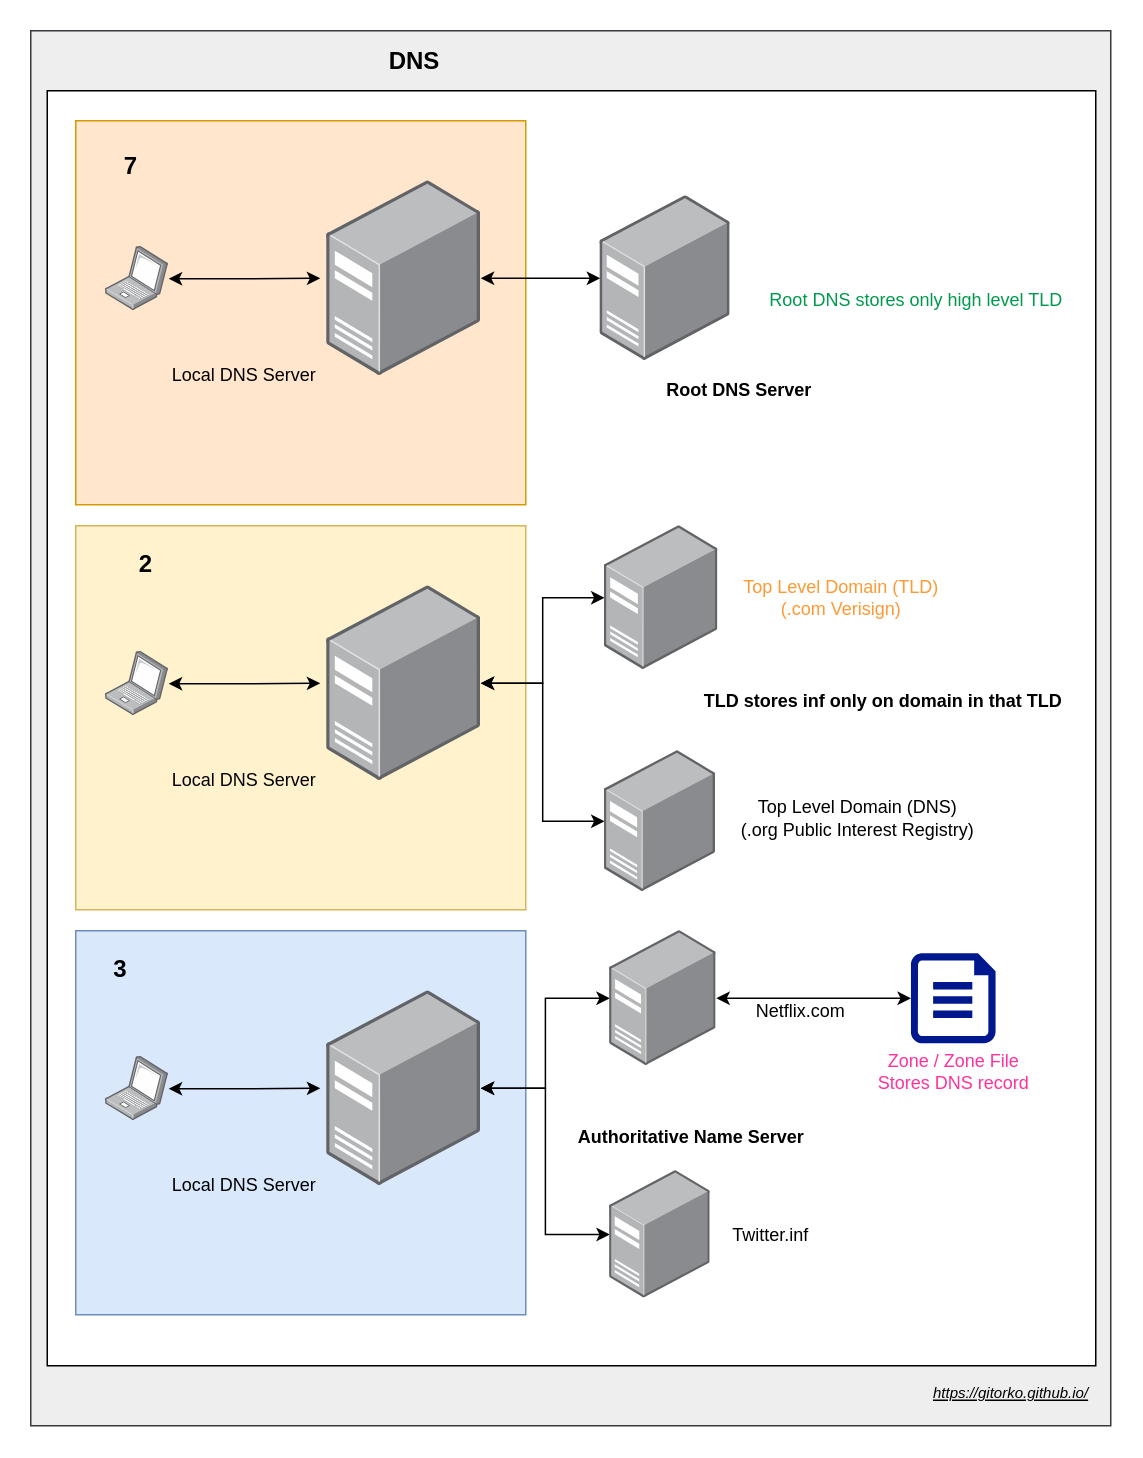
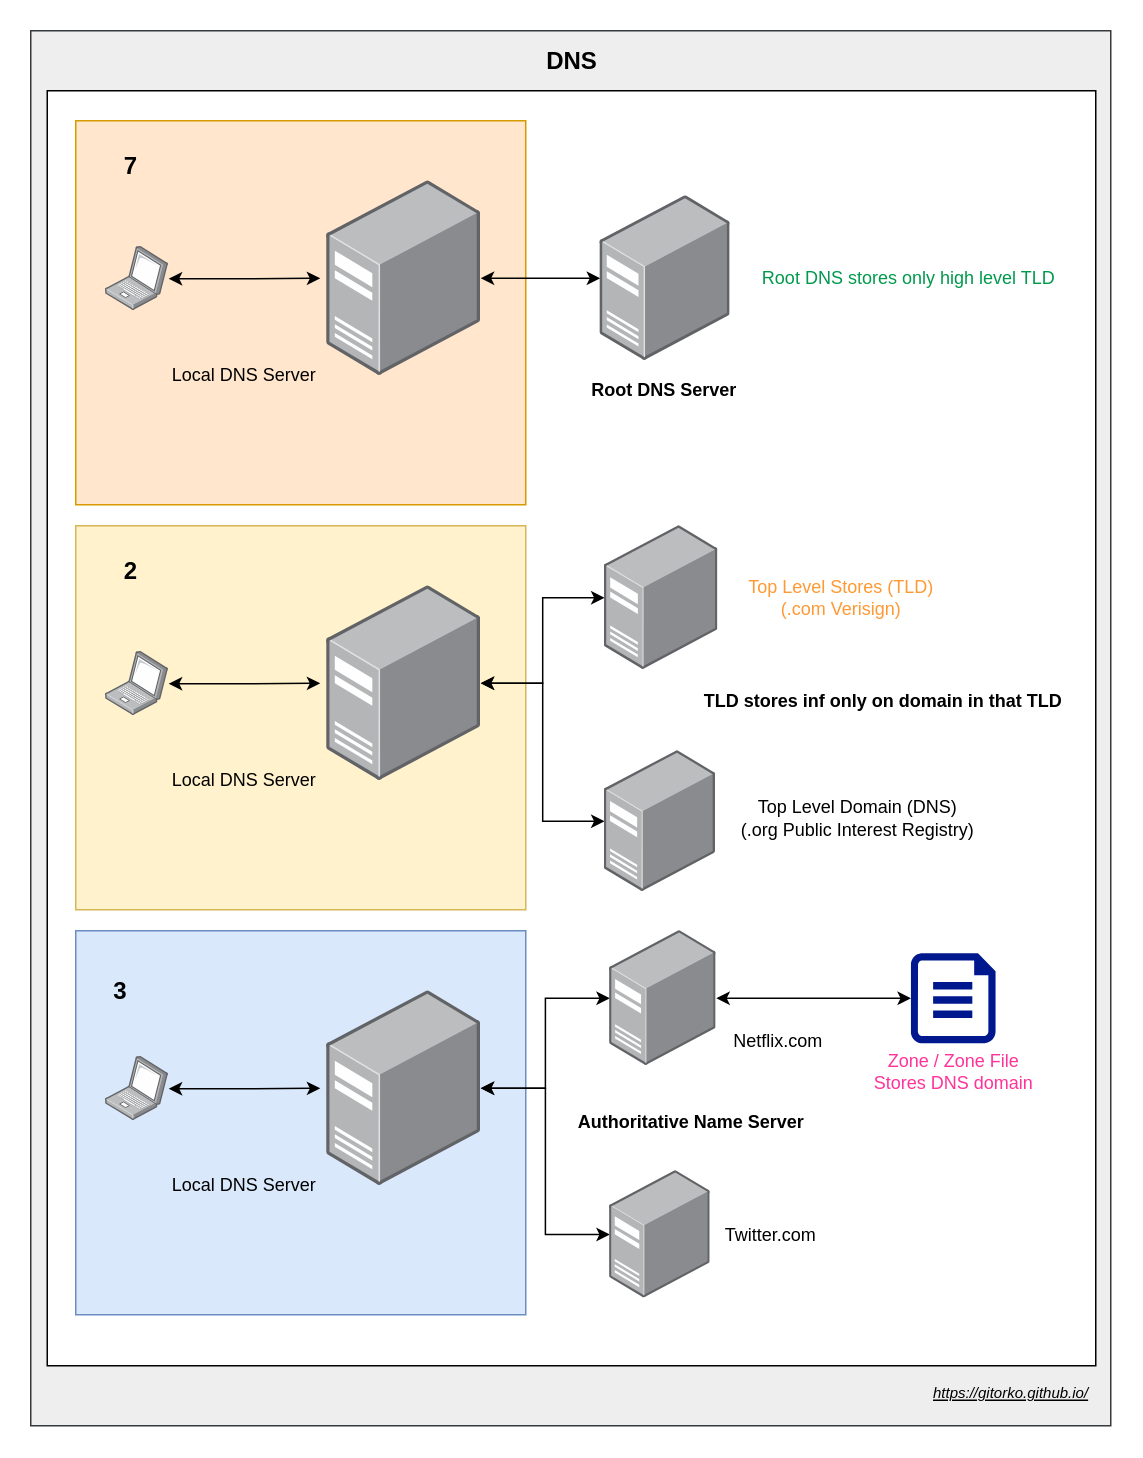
  <mxCell id="0" />
  <mxCell id="1" parent="0" />
  <mxCell id="2" value="" style="rounded=0;whiteSpace=wrap;html=1;fontSize=16;fillColor=#eeeeee;strokeColor=#36393d;" parent="1" vertex="1"><mxGeometry x="20" y="20" width="720" height="930" as="geometry" /></mxCell>
  <mxCell id="3" value="" style="rounded=0;whiteSpace=wrap;html=1;fontSize=16;" parent="1" vertex="1"><mxGeometry x="31" y="60" width="699" height="850" as="geometry" /></mxCell>
  <mxCell id="4" value="" style="rounded=0;whiteSpace=wrap;html=1;fillColor=#ffe6cc;strokeColor=#d79b00;" parent="1" vertex="1"><mxGeometry x="50" y="80" width="300" height="256" as="geometry" /></mxCell>
  <mxCell id="5" value="" style="edgeStyle=orthogonalEdgeStyle;rounded=0;orthogonalLoop=1;jettySize=auto;html=1;startArrow=classic;startFill=1;" parent="1" source="6" target="7" edge="1"><mxGeometry relative="1" as="geometry" /></mxCell>
  <mxCell id="6" value="" style="points=[];aspect=fixed;html=1;align=center;shadow=0;dashed=0;image;image=img/lib/allied_telesis/computer_and_terminals/Server_Desktop.svg;" parent="1" vertex="1"><mxGeometry x="399.62" y="130" width="86.78" height="110" as="geometry" /></mxCell>
  <mxCell id="7" value="" style="points=[];aspect=fixed;html=1;align=center;shadow=0;dashed=0;image;image=img/lib/allied_telesis/computer_and_terminals/Server_Desktop.svg;" parent="1" vertex="1"><mxGeometry x="217.44" y="120" width="102.56" height="130" as="geometry" /></mxCell>
- <mxCell id="8" value="Root DNS Server" style="text;html=1;align=center;verticalAlign=middle;resizable=0;points=[];autosize=1;fontStyle=1" parent="1" vertex="1"><mxGeometry x="436.56" y="250" width="110" height="20" as="geometry" /></mxCell>
- <mxCell id="9" value="Zone / Zone File&lt;br&gt;Stores DNS record" style="text;html=1;align=center;verticalAlign=middle;resizable=0;points=[];autosize=1;fontColor=#FF3399;" parent="1" vertex="1"><mxGeometry x="575" y="699" width="120" height="30" as="geometry" /></mxCell>
+ <mxCell id="8" value="Root DNS Server" style="text;html=1;align=center;verticalAlign=middle;resizable=0;points=[];autosize=1;fontStyle=1" parent="1" vertex="1"><mxGeometry x="386.56" y="250" width="110" height="20" as="geometry" /></mxCell>
+ <mxCell id="9" value="Zone / Zone File&lt;br&gt;Stores DNS domain" style="text;html=1;align=center;verticalAlign=middle;resizable=0;points=[];autosize=1;fontColor=#FF3399;" parent="1" vertex="1"><mxGeometry x="575" y="699" width="120" height="30" as="geometry" /></mxCell>
  <mxCell id="10" value="Local DNS Server" style="text;html=1;align=center;verticalAlign=middle;resizable=0;points=[];autosize=1;" parent="1" vertex="1"><mxGeometry x="107.44" y="240" width="110" height="20" as="geometry" /></mxCell>
  <mxCell id="11" value="" style="edgeStyle=orthogonalEdgeStyle;rounded=0;orthogonalLoop=1;jettySize=auto;html=1;entryX=-0.043;entryY=0.5;entryDx=0;entryDy=0;entryPerimeter=0;startArrow=classic;startFill=1;" parent="1" source="12" target="7" edge="1"><mxGeometry relative="1" as="geometry"><mxPoint x="192" y="185.3" as="targetPoint" /></mxGeometry></mxCell>
  <mxCell id="12" value="" style="points=[];aspect=fixed;html=1;align=center;shadow=0;dashed=0;image;image=img/lib/allied_telesis/computer_and_terminals/Laptop.svg;" parent="1" vertex="1"><mxGeometry x="70" y="164" width="42" height="42.6" as="geometry" /></mxCell>
  <mxCell id="13" value="" style="rounded=0;whiteSpace=wrap;html=1;fillColor=#fff2cc;strokeColor=#d6b656;" parent="1" vertex="1"><mxGeometry x="50" y="350" width="300" height="256" as="geometry" /></mxCell>
  <mxCell id="14" value="" style="edgeStyle=orthogonalEdgeStyle;rounded=0;orthogonalLoop=1;jettySize=auto;html=1;startArrow=classic;startFill=1;" parent="1" source="15" target="17" edge="1"><mxGeometry relative="1" as="geometry" /></mxCell>
  <mxCell id="15" value="" style="points=[];aspect=fixed;html=1;align=center;shadow=0;dashed=0;image;image=img/lib/allied_telesis/computer_and_terminals/Server_Desktop.svg;" parent="1" vertex="1"><mxGeometry x="402.51" y="350" width="75.74" height="96" as="geometry" /></mxCell>
  <mxCell id="16" value="" style="edgeStyle=orthogonalEdgeStyle;rounded=0;orthogonalLoop=1;jettySize=auto;html=1;startArrow=classic;startFill=1;" parent="1" source="17" target="18" edge="1"><mxGeometry relative="1" as="geometry" /></mxCell>
  <mxCell id="17" value="" style="points=[];aspect=fixed;html=1;align=center;shadow=0;dashed=0;image;image=img/lib/allied_telesis/computer_and_terminals/Server_Desktop.svg;" parent="1" vertex="1"><mxGeometry x="217.44" y="390" width="102.56" height="130" as="geometry" /></mxCell>
  <mxCell id="18" value="" style="points=[];aspect=fixed;html=1;align=center;shadow=0;dashed=0;image;image=img/lib/allied_telesis/computer_and_terminals/Server_Desktop.svg;" parent="1" vertex="1"><mxGeometry x="402.51" y="500" width="74.16" height="94" as="geometry" /></mxCell>
- <mxCell id="19" value="Top Level Domain (TLD)&lt;br&gt;(.com Verisign)" style="text;html=1;align=center;verticalAlign=middle;resizable=0;points=[];autosize=1;fontColor=#FF9933;" parent="1" vertex="1"><mxGeometry x="485" y="383" width="150" height="30" as="geometry" /></mxCell>
+ <mxCell id="19" value="Top Level Stores (TLD)&lt;br&gt;(.com Verisign)" style="text;html=1;align=center;verticalAlign=middle;resizable=0;points=[];autosize=1;fontColor=#FF9933;" parent="1" vertex="1"><mxGeometry x="485" y="383" width="150" height="30" as="geometry" /></mxCell>
  <mxCell id="20" value="Local DNS Server" style="text;html=1;align=center;verticalAlign=middle;resizable=0;points=[];autosize=1;" parent="1" vertex="1"><mxGeometry x="107.44" y="510" width="110" height="20" as="geometry" /></mxCell>
  <mxCell id="21" value="" style="edgeStyle=orthogonalEdgeStyle;rounded=0;orthogonalLoop=1;jettySize=auto;html=1;entryX=-0.043;entryY=0.5;entryDx=0;entryDy=0;entryPerimeter=0;startArrow=classic;startFill=1;" parent="1" source="22" target="17" edge="1"><mxGeometry relative="1" as="geometry"><mxPoint x="192" y="455.3" as="targetPoint" /></mxGeometry></mxCell>
  <mxCell id="22" value="" style="points=[];aspect=fixed;html=1;align=center;shadow=0;dashed=0;image;image=img/lib/allied_telesis/computer_and_terminals/Laptop.svg;" parent="1" vertex="1"><mxGeometry x="70" y="434" width="42" height="42.6" as="geometry" /></mxCell>
  <mxCell id="23" value="" style="rounded=0;whiteSpace=wrap;html=1;fillColor=#dae8fc;strokeColor=#6c8ebf;" parent="1" vertex="1"><mxGeometry x="50" y="620" width="300" height="256" as="geometry" /></mxCell>
  <mxCell id="24" value="" style="edgeStyle=orthogonalEdgeStyle;rounded=0;orthogonalLoop=1;jettySize=auto;html=1;startArrow=classic;startFill=1;" parent="1" source="26" target="28" edge="1"><mxGeometry relative="1" as="geometry" /></mxCell>
  <mxCell id="25" value="" style="edgeStyle=orthogonalEdgeStyle;rounded=0;orthogonalLoop=1;jettySize=auto;html=1;startArrow=classic;startFill=1;entryX=0;entryY=0.5;entryDx=0;entryDy=0;entryPerimeter=0;" parent="1" source="26" target="34" edge="1"><mxGeometry relative="1" as="geometry"><mxPoint x="582.56" y="725" as="targetPoint" /></mxGeometry></mxCell>
  <mxCell id="26" value="" style="points=[];aspect=fixed;html=1;align=center;shadow=0;dashed=0;image;image=img/lib/allied_telesis/computer_and_terminals/Server_Desktop.svg;" parent="1" vertex="1"><mxGeometry x="406.06" y="620" width="71" height="90" as="geometry" /></mxCell>
  <mxCell id="27" value="" style="edgeStyle=orthogonalEdgeStyle;rounded=0;orthogonalLoop=1;jettySize=auto;html=1;startArrow=classic;startFill=1;" parent="1" source="28" target="29" edge="1"><mxGeometry relative="1" as="geometry" /></mxCell>
  <mxCell id="28" value="" style="points=[];aspect=fixed;html=1;align=center;shadow=0;dashed=0;image;image=img/lib/allied_telesis/computer_and_terminals/Server_Desktop.svg;" parent="1" vertex="1"><mxGeometry x="217.44" y="660" width="102.56" height="130" as="geometry" /></mxCell>
  <mxCell id="29" value="" style="points=[];aspect=fixed;html=1;align=center;shadow=0;dashed=0;image;image=img/lib/allied_telesis/computer_and_terminals/Server_Desktop.svg;" parent="1" vertex="1"><mxGeometry x="406.06" y="780" width="67.06" height="85" as="geometry" /></mxCell>
- <mxCell id="30" value="Authoritative Name Server" style="text;html=1;align=center;verticalAlign=middle;resizable=0;points=[];autosize=1;fontStyle=1" parent="1" vertex="1"><mxGeometry x="375" y="748" width="170" height="20" as="geometry" /></mxCell>
+ <mxCell id="30" value="Authoritative Name Server" style="text;html=1;align=center;verticalAlign=middle;resizable=0;points=[];autosize=1;fontStyle=1" parent="1" vertex="1"><mxGeometry x="375" y="738" width="170" height="20" as="geometry" /></mxCell>
  <mxCell id="31" value="Local DNS Server" style="text;html=1;align=center;verticalAlign=middle;resizable=0;points=[];autosize=1;" parent="1" vertex="1"><mxGeometry x="107.44" y="780" width="110" height="20" as="geometry" /></mxCell>
  <mxCell id="32" value="" style="edgeStyle=orthogonalEdgeStyle;rounded=0;orthogonalLoop=1;jettySize=auto;html=1;entryX=-0.043;entryY=0.5;entryDx=0;entryDy=0;entryPerimeter=0;startArrow=classic;startFill=1;" parent="1" source="33" target="28" edge="1"><mxGeometry relative="1" as="geometry"><mxPoint x="192" y="725.3" as="targetPoint" /></mxGeometry></mxCell>
  <mxCell id="33" value="" style="points=[];aspect=fixed;html=1;align=center;shadow=0;dashed=0;image;image=img/lib/allied_telesis/computer_and_terminals/Laptop.svg;" parent="1" vertex="1"><mxGeometry x="70" y="704" width="42" height="42.6" as="geometry" /></mxCell>
  <mxCell id="34" value="" style="aspect=fixed;pointerEvents=1;shadow=0;dashed=0;html=1;strokeColor=none;labelPosition=center;verticalLabelPosition=bottom;verticalAlign=top;align=center;fillColor=#00188D;shape=mxgraph.azure.file" parent="1" vertex="1"><mxGeometry x="606.8" y="635" width="56.4" height="60" as="geometry" /></mxCell>
- <mxCell id="35" value="Root DNS stores only high level TLD" style="text;html=1;align=center;verticalAlign=middle;resizable=0;points=[];autosize=1;fontColor=#00994D;" parent="1" vertex="1"><mxGeometry x="505" y="190.3" width="210" height="20" as="geometry" /></mxCell>
+ <mxCell id="35" value="Root DNS stores only high level TLD" style="text;html=1;align=center;verticalAlign=middle;resizable=0;points=[];autosize=1;fontColor=#00994D;" parent="1" vertex="1"><mxGeometry x="500" y="175.3" width="210" height="20" as="geometry" /></mxCell>
  <mxCell id="36" value="TLD stores inf only on domain in that TLD" style="text;html=1;align=center;verticalAlign=middle;resizable=0;points=[];autosize=1;fontStyle=1" parent="1" vertex="1"><mxGeometry x="463.12" y="456.6" width="250" height="20" as="geometry" /></mxCell>
  <mxCell id="37" value="Top Level Domain (DNS)&lt;br&gt;(.org Public Interest Registry)" style="text;html=1;align=center;verticalAlign=middle;resizable=0;points=[];autosize=1;" parent="1" vertex="1"><mxGeometry x="486.4" y="530" width="170" height="30" as="geometry" /></mxCell>
- <mxCell id="38" value="Netflix.com" style="text;html=1;align=center;verticalAlign=middle;resizable=0;points=[];autosize=1;" parent="1" vertex="1"><mxGeometry x="498.12" y="664" width="70" height="20" as="geometry" /></mxCell>
- <mxCell id="39" value="Twitter.inf" style="text;html=1;align=center;verticalAlign=middle;resizable=0;points=[];autosize=1;" parent="1" vertex="1"><mxGeometry x="473.12" y="812.5" width="80" height="20" as="geometry" /></mxCell>
+ <mxCell id="38" value="Netflix.com" style="text;html=1;align=center;verticalAlign=middle;resizable=0;points=[];autosize=1;" parent="1" vertex="1"><mxGeometry x="483.12" y="684" width="70" height="20" as="geometry" /></mxCell>
+ <mxCell id="39" value="Twitter.com" style="text;html=1;align=center;verticalAlign=middle;resizable=0;points=[];autosize=1;" parent="1" vertex="1"><mxGeometry x="473.12" y="812.5" width="80" height="20" as="geometry" /></mxCell>
  <mxCell id="40" value="7" style="text;html=1;strokeColor=none;fillColor=none;align=center;verticalAlign=middle;whiteSpace=wrap;rounded=0;fontSize=16;fontStyle=1" parent="1" vertex="1"><mxGeometry x="67.44" y="100" width="40" height="20" as="geometry" /></mxCell>
- <mxCell id="41" value="2" style="text;html=1;strokeColor=none;fillColor=none;align=center;verticalAlign=middle;whiteSpace=wrap;rounded=0;fontSize=16;fontStyle=1" parent="1" vertex="1"><mxGeometry x="77.44" y="365" width="40" height="20" as="geometry" /></mxCell>
- <mxCell id="42" value="3" style="text;html=1;strokeColor=none;fillColor=none;align=center;verticalAlign=middle;whiteSpace=wrap;rounded=0;fontSize=16;fontStyle=1" parent="1" vertex="1"><mxGeometry x="60" y="635" width="40" height="20" as="geometry" /></mxCell>
- <mxCell id="43" value="DNS" style="text;html=1;strokeColor=none;fillColor=none;align=center;verticalAlign=middle;whiteSpace=wrap;rounded=0;fontSize=16;fontStyle=1" parent="1" vertex="1"><mxGeometry x="256" y="30" width="40" height="20" as="geometry" /></mxCell>
+ <mxCell id="41" value="2" style="text;html=1;strokeColor=none;fillColor=none;align=center;verticalAlign=middle;whiteSpace=wrap;rounded=0;fontSize=16;fontStyle=1" parent="1" vertex="1"><mxGeometry x="67.44" y="370" width="40" height="20" as="geometry" /></mxCell>
+ <mxCell id="42" value="3" style="text;html=1;strokeColor=none;fillColor=none;align=center;verticalAlign=middle;whiteSpace=wrap;rounded=0;fontSize=16;fontStyle=1" parent="1" vertex="1"><mxGeometry x="60" y="650" width="40" height="20" as="geometry" /></mxCell>
+ <mxCell id="43" value="DNS" style="text;html=1;strokeColor=none;fillColor=none;align=center;verticalAlign=middle;whiteSpace=wrap;rounded=0;fontSize=16;fontStyle=1" parent="1" vertex="1"><mxGeometry x="361" y="30" width="40" height="20" as="geometry" /></mxCell>
  <mxCell id="44" value="&lt;font style=&quot;font-size: 10px&quot;&gt;&lt;i&gt;&lt;u&gt;https://gitorko.github.io/&lt;/u&gt;&lt;/i&gt;&lt;/font&gt;" style="text;html=1;fontSize=16;" parent="1" vertex="1"><mxGeometry x="620" y="910" width="110" height="30" as="geometry" /></mxCell>
